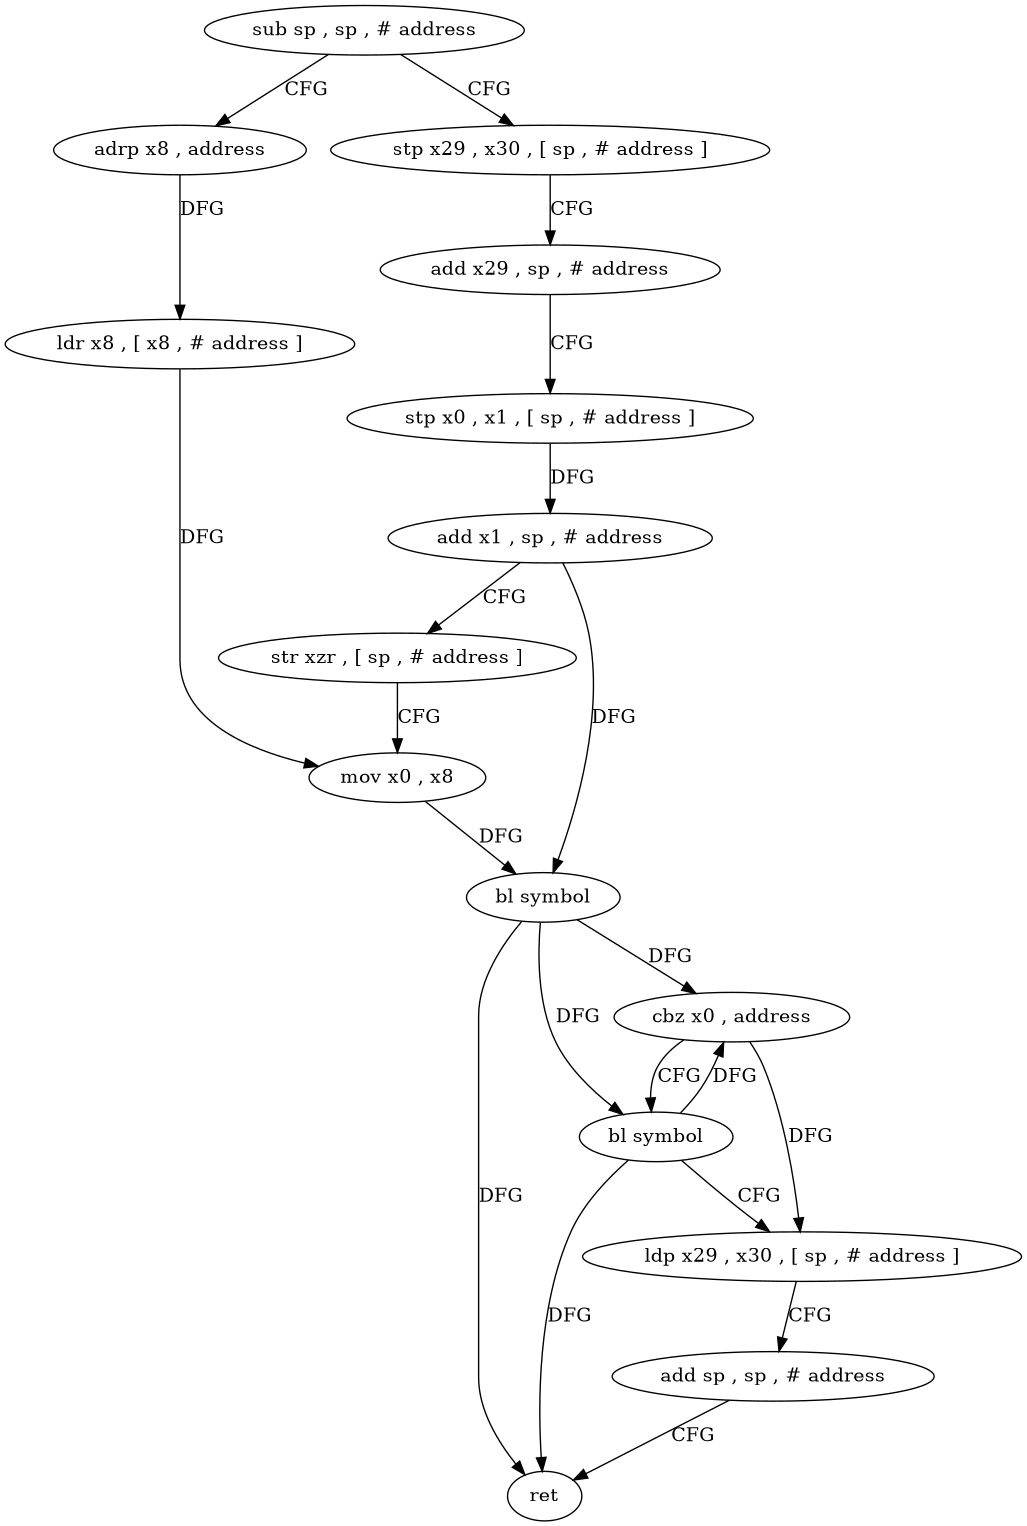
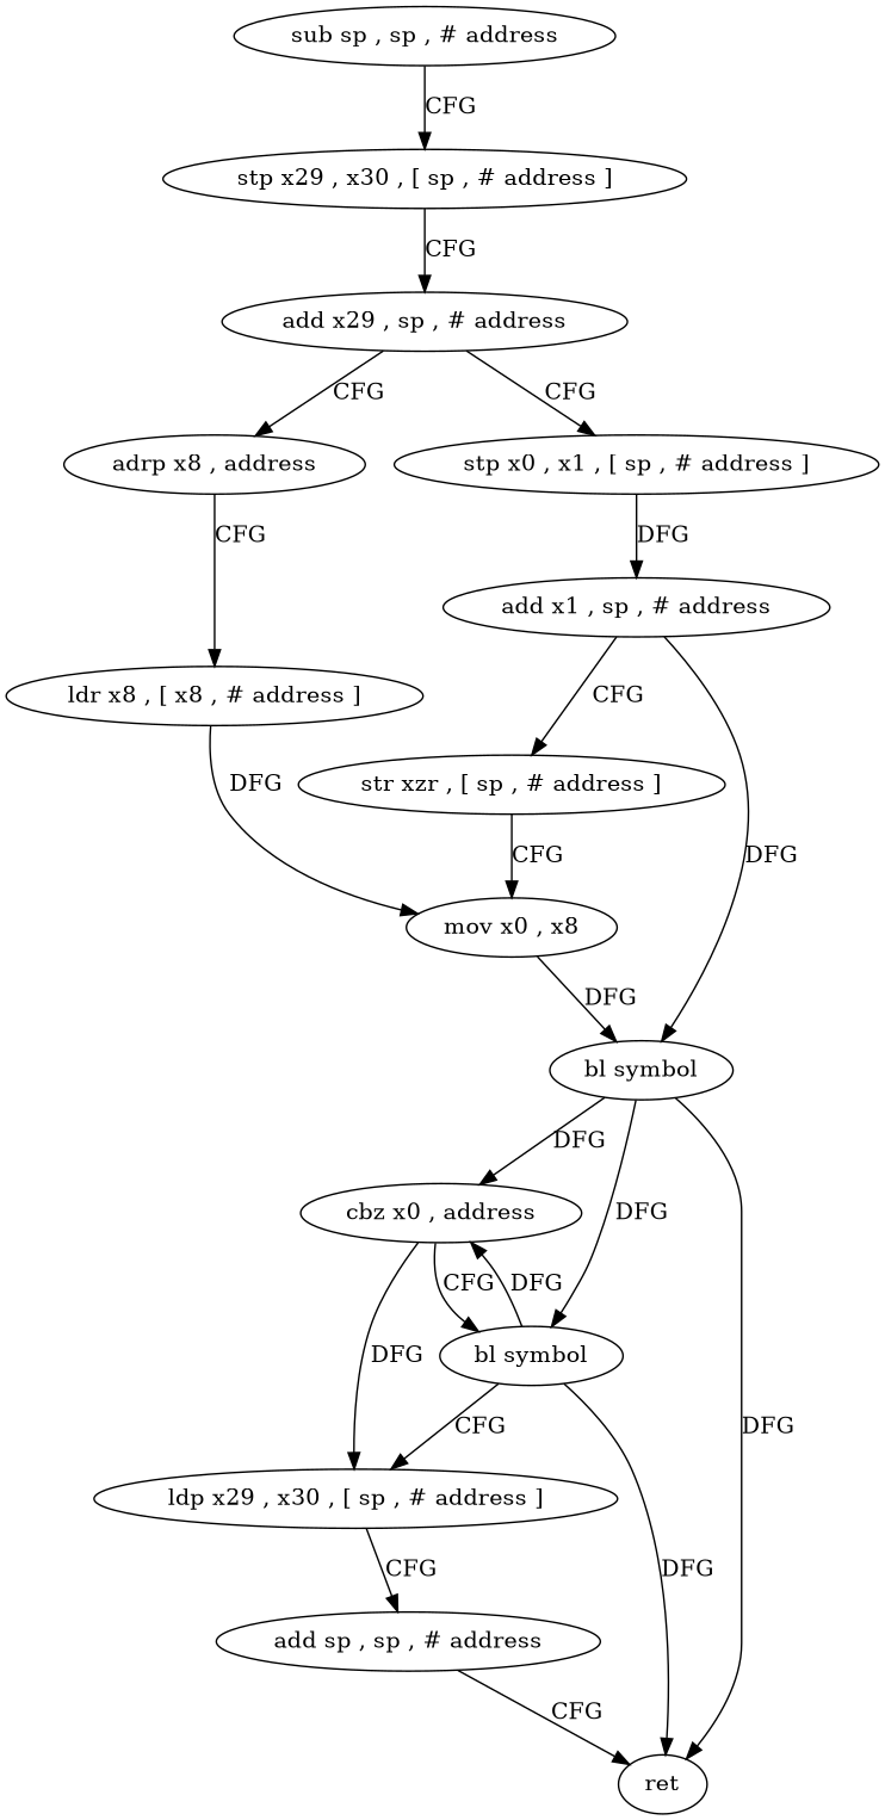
  digraph {
    n1 [label="sub sp , sp , # address"]
    n2 [label="stp x29 , x30 , [ sp , # address ]"]
    n3 [label="add x29 , sp , # address"]
    n4 [label="adrp x8 , address"]
    n5 [label="stp x0 , x1 , [ sp , # address ]"]
    n6 [label="ldr x8 , [ x8 , # address ]"]
    n7 [label="mov x0 , x8"]
    n8 [label="add x1 , sp , # address"]
    n9 [label="bl symbol"]
    n10 [label="str xzr , [ sp , # address ]"]
    n11 [label="cbz x0 , address"]
    n12 [label="bl symbol"]
    n13 [label=ret]
    n14 [label="ldp x29 , x30 , [ sp , # address ]"]
    n15 [label="add sp , sp , # address"]
    n1 -> n2 [label=CFG]
    n2 -> n3 [label=CFG]
-   n1 -> n4 [label=CFG]
+   n3 -> n4 [label=CFG]
    n3 -> n5 [label=CFG]
-   n4 -> n6 [label=DFG]
+   n4 -> n6 [label=CFG]
    n5 -> n8 [label=DFG]
    n6 -> n7 [label=DFG]
    n7 -> n9 [label=DFG]
    n8 -> n9 [label=DFG]
    n8 -> n10 [label=CFG]
    n9 -> n11 [label=DFG]
    n9 -> n12 [label=DFG]
    n9 -> n13 [label=DFG]
    n10 -> n7 [label=CFG]
    n11 -> n12 [label=CFG]
    n11 -> n14 [label=DFG]
    n12 -> n11 [label=DFG]
    n12 -> n13 [label=DFG]
    n12 -> n14 [label=CFG]
    n14 -> n15 [label=CFG]
    n15 -> n13 [label=CFG]
  }
